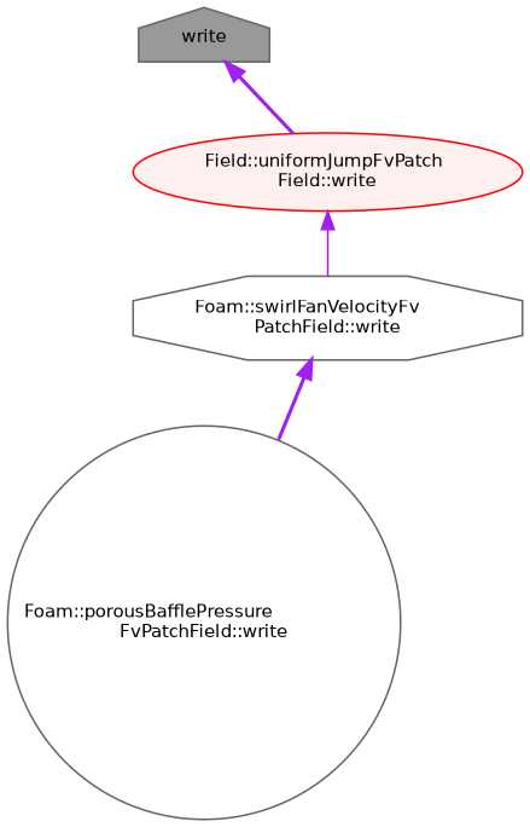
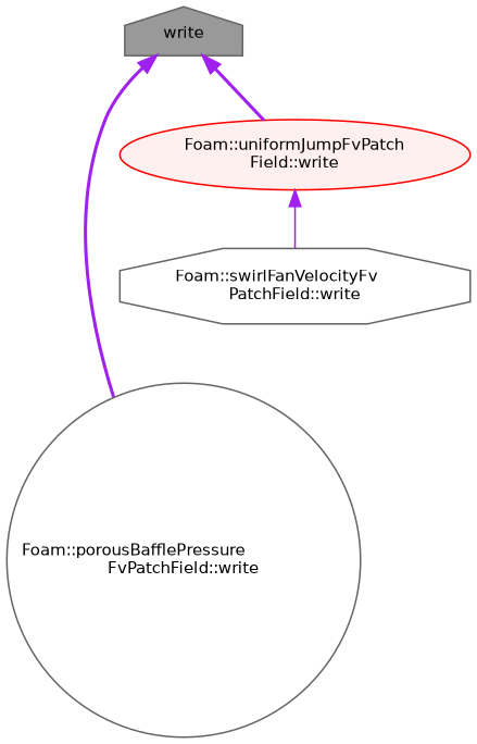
  digraph {
    fontname="DejaVu Sans"
    rankdir=TB
    node [color=grey40 fillcolor=white fontname="DejaVu Sans" fontsize=10 style=filled]
    edge [color=purple dir=back fontname="DejaVu Sans" fontsize=10 labelfontname=Helvetica labelfontsize=10 style=bold]
    n1 [color=gray40 fillcolor=grey60 fontcolor=black height=0.2 label=write shape=house width=0.4]
    n2 [height=0.2 label="Foam::porousBafflePressure\lFvPatchField::write" shape=circle width=0.4]
-   n3 [color=red fillcolor="#FFF0F0" height=0.2 label="Field::uniformJumpFvPatch\lField::write" shape=ellipse width=0.4]
+   n3 [color=red fillcolor="#FFF0F0" height=0.2 label="Foam::uniformJumpFvPatch\lField::write" shape=ellipse width=0.4]
    n4 [height=0.2 label="Foam::swirlFanVelocityFv\lPatchField::write" shape=octagon width=0.4]
-   n4 -> n2
+   n1 -> n2
    n1 -> n3
    n3 -> n4 [style=solid]
  }
